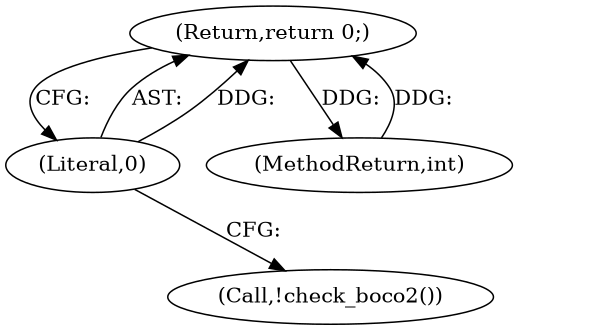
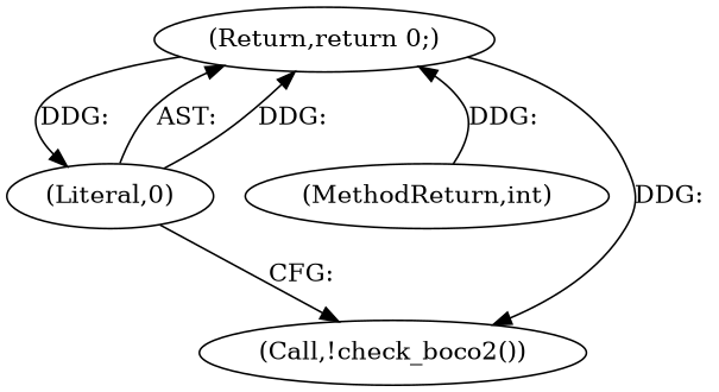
  digraph {
    n1 [label="(Return,return 0;)"]
    n2 [label="(Literal,0)"]
    n3 [label="(MethodReturn,int)"]
    n4 [label="(Call,!check_boco2())"]
-   n1 -> n2 [label="CFG: "]
-   n1 -> n3 [label="DDG: "]
+   n1 -> n2 [label="DDG: "]
+   n1 -> n4 [label="DDG: "]
    n2 -> n1 [label="AST: "]
    n2 -> n1 [label="DDG: "]
    n2 -> n4 [label="CFG: "]
    n3 -> n1 [label="DDG: "]
  }
